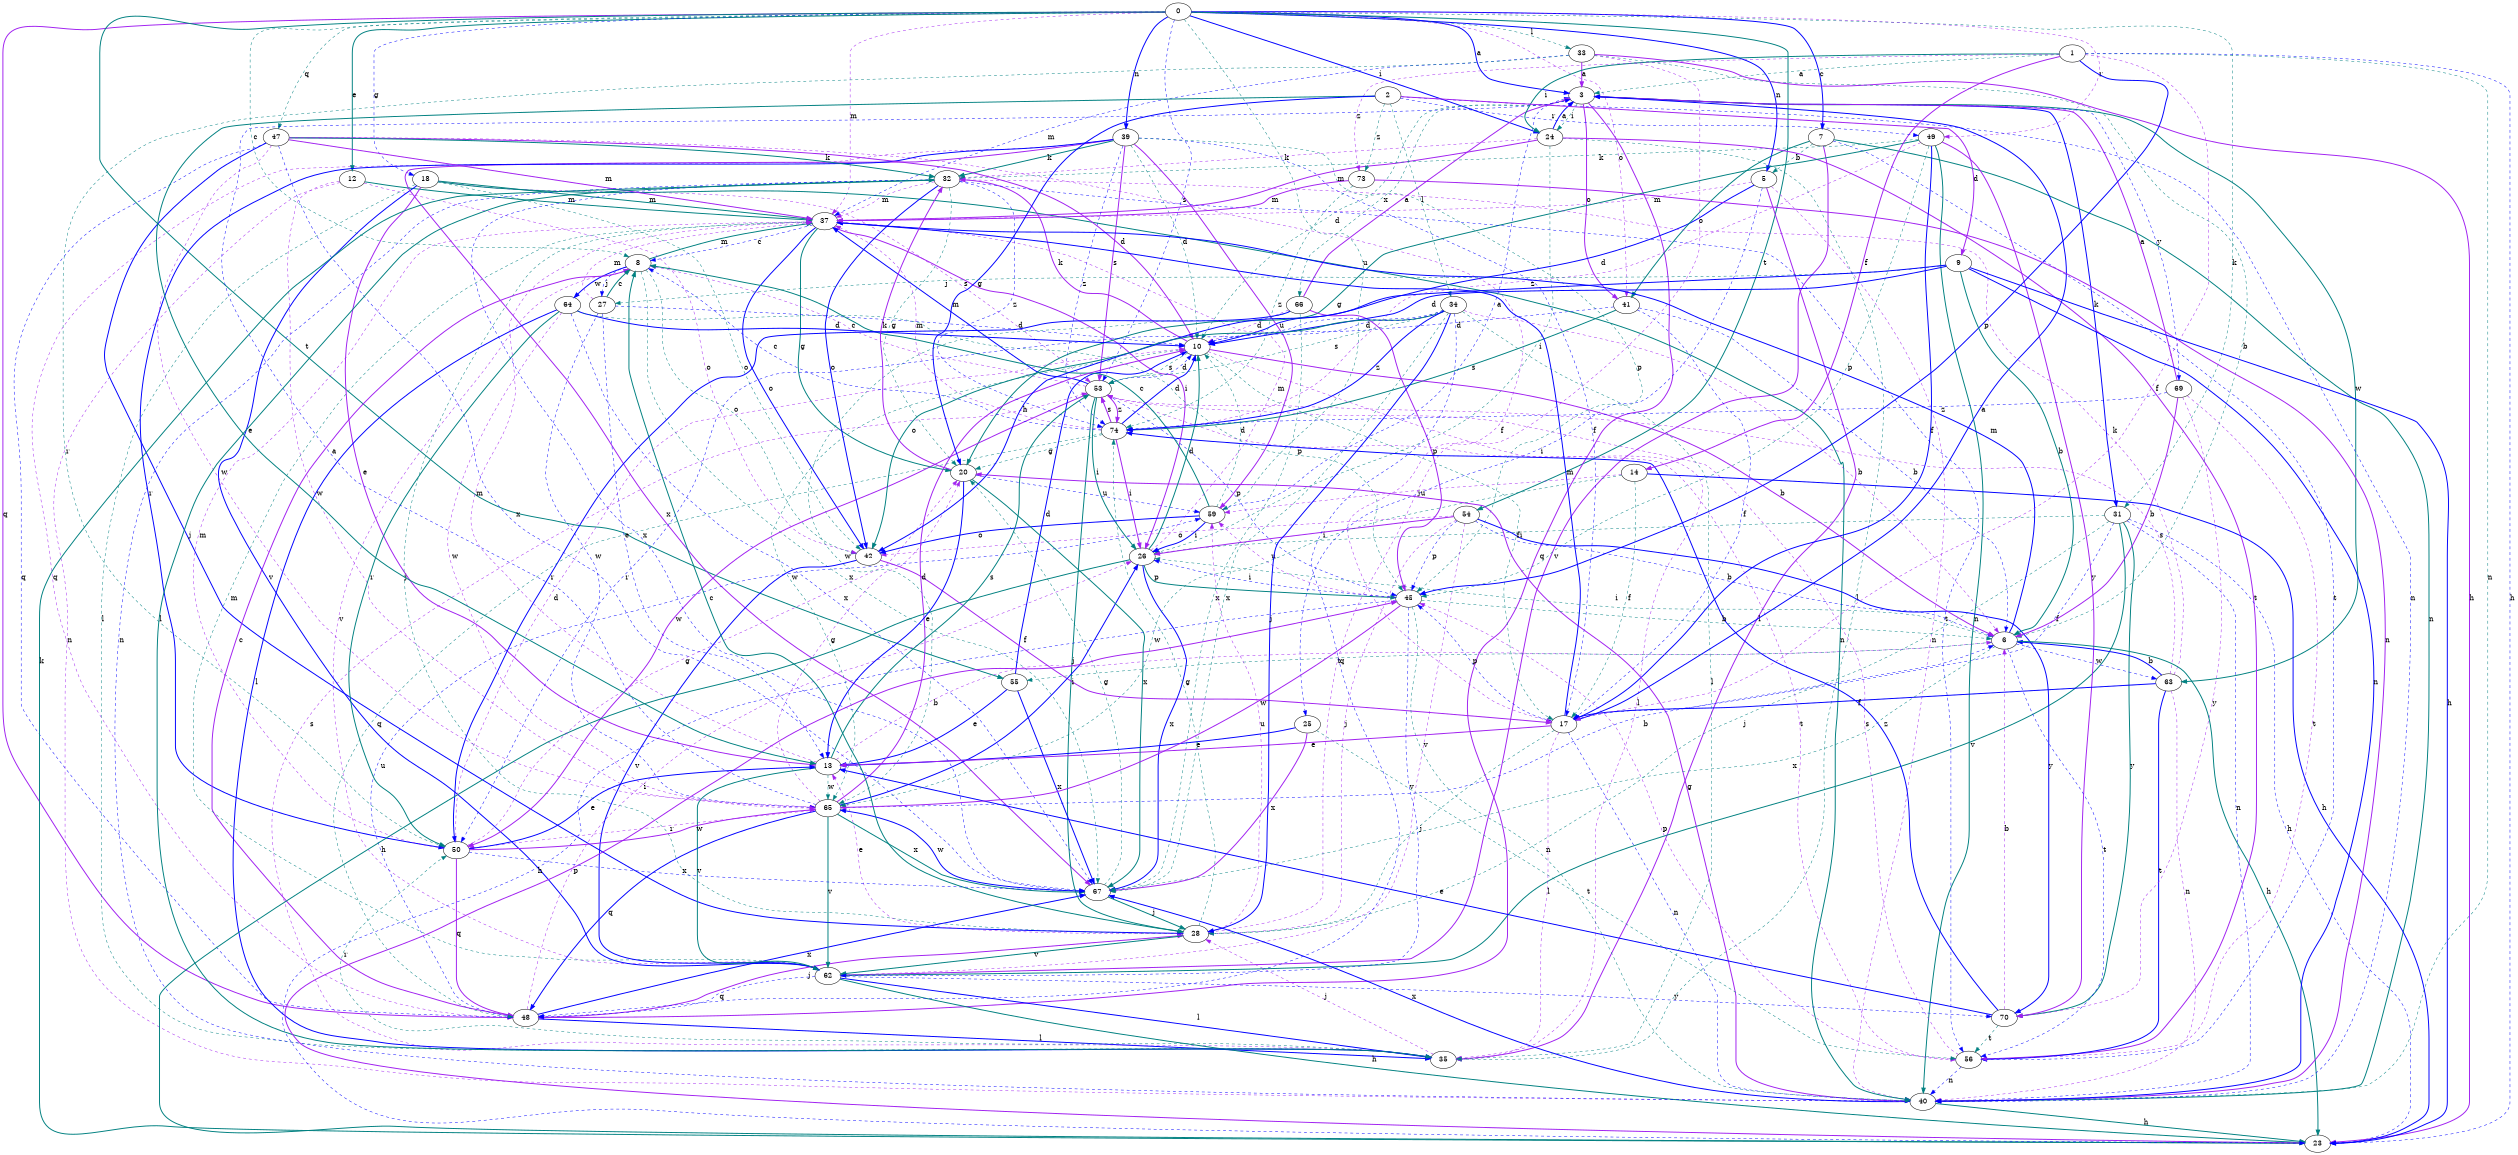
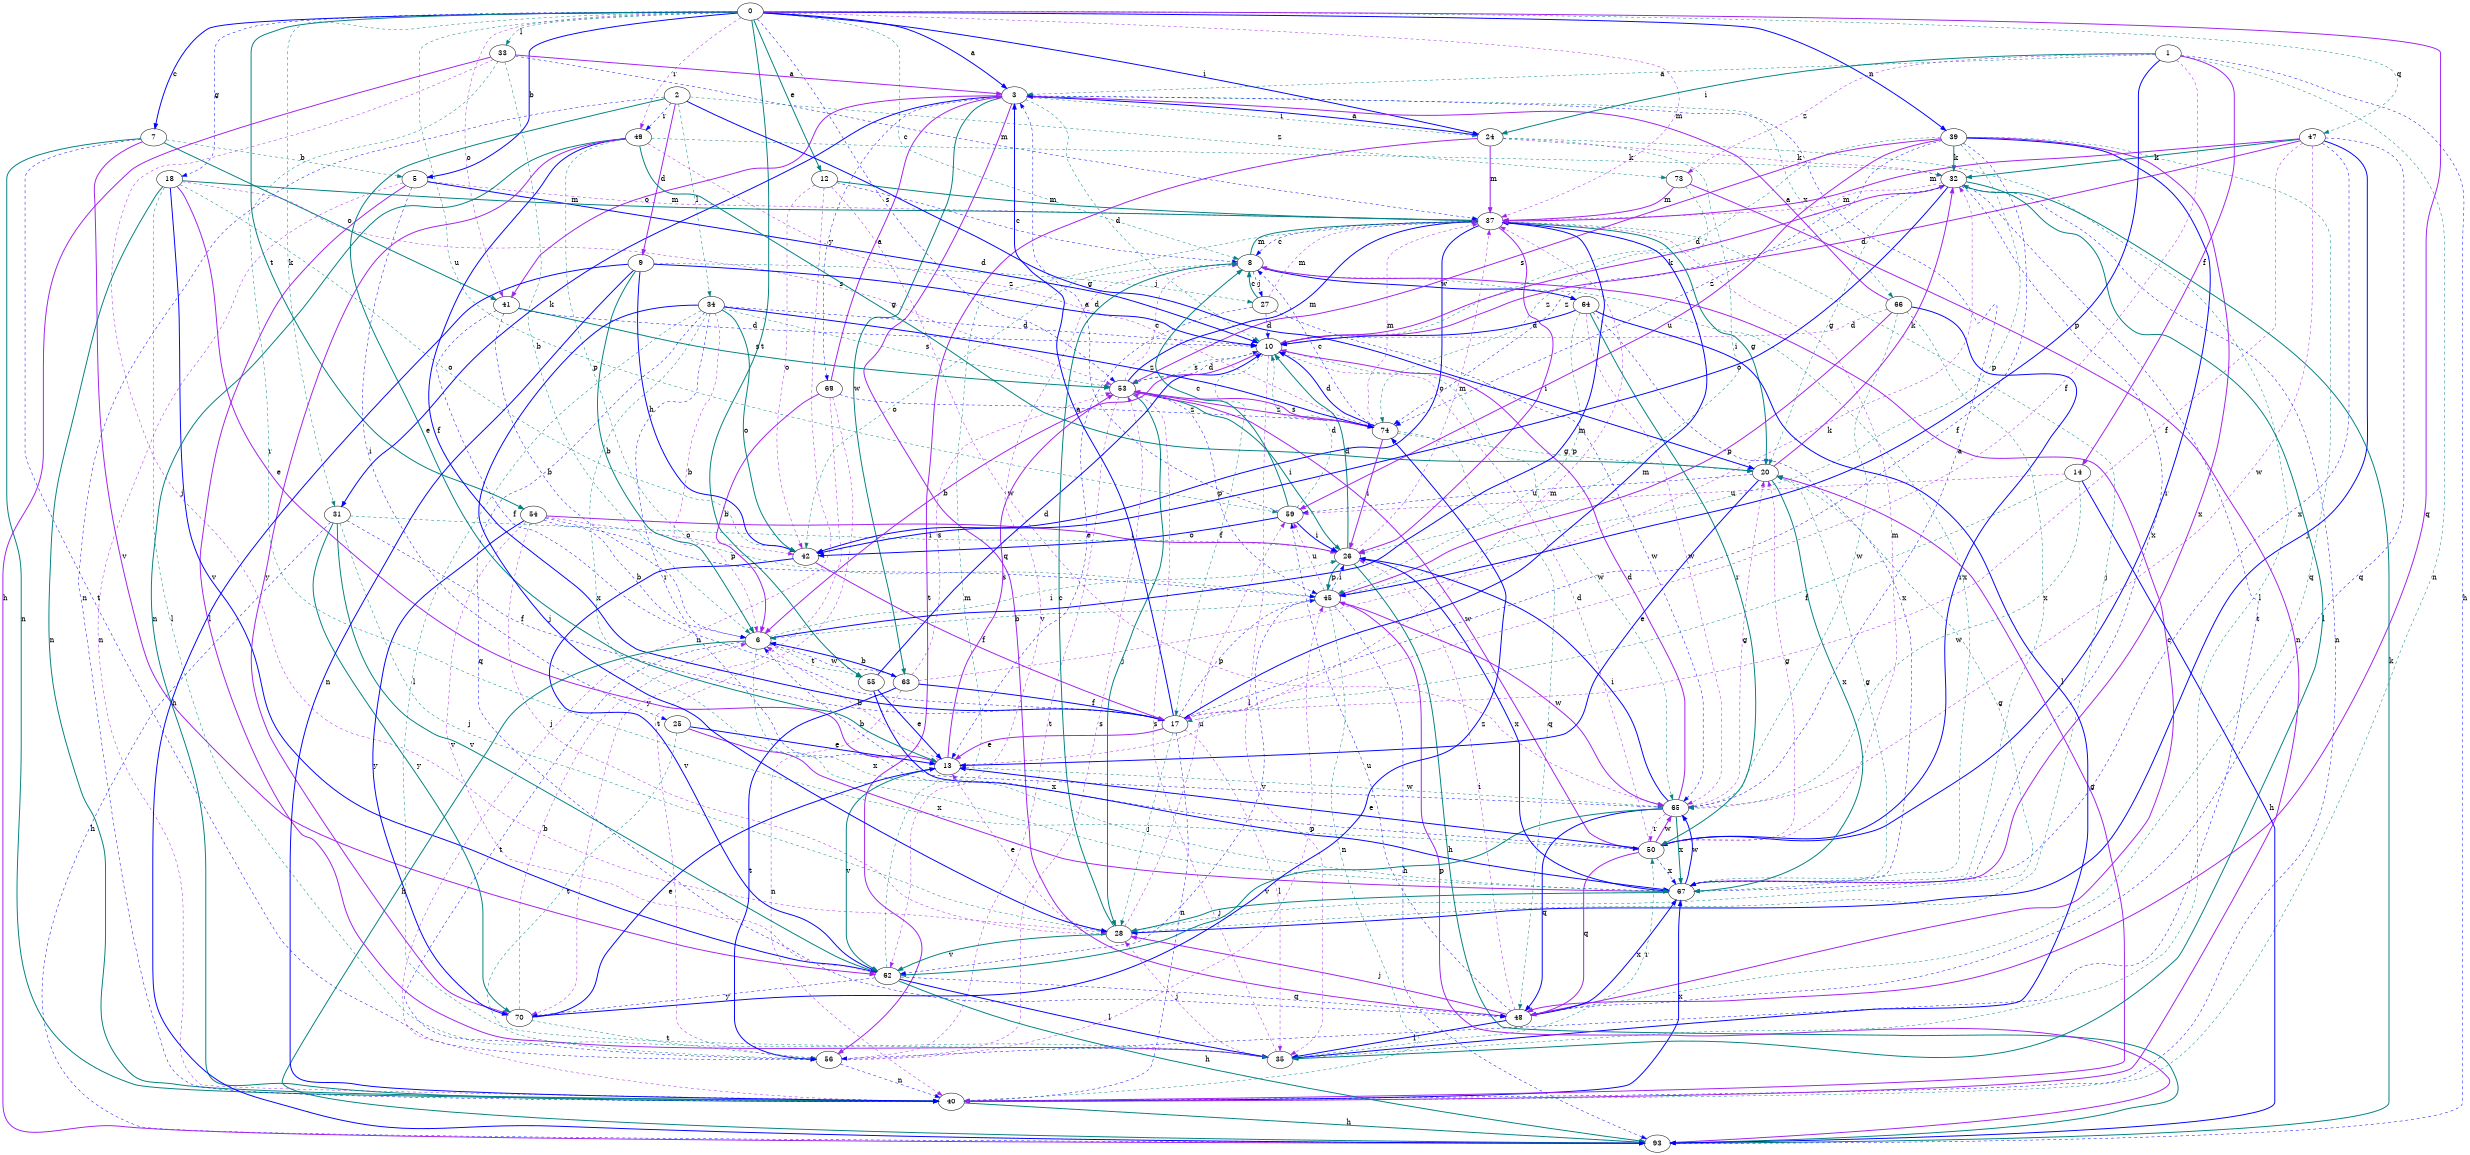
  strict digraph {
    edge [color=blue style=dashed]
    0
    3
    5
    7
    8
    12
    18
    24
    31
    33
    37
    39
    41
    47
    48
    49
    53
    54
    55
    59
    10
    63
    66
    69
    40
    25
    35
    56
    62
    67
    27
    42
    64
    65
    13
    26
    32
    17
-   23
+   23 [label=93]
    28
    70
    6
    50
    20
    45
    74
    1
    14
    73
    2
    9
    34
    0 -> 3 [label=a style=bold]
-   0 -> 5 [label=n style=bold]
+   0 -> 5 [label=b style=bold]
    0 -> 7 [label=c style=bold]
    0 -> 8 [color=teal label=c]
    0 -> 12 [color=teal label=e style=bold]
    0 -> 18 [label=g]
    0 -> 24 [label=i style=bold]
    0 -> 31 [color=teal label=k]
    0 -> 33 [color=teal label=l]
    0 -> 37 [color=purple label=m]
    0 -> 39 [label=n style=bold]
    0 -> 41 [color=purple label=o]
    0 -> 47 [color=teal label=q]
    0 -> 48 [color=purple label=q style=bold]
    0 -> 49 [color=purple label=r]
    0 -> 53 [label=s]
    0 -> 54 [color=teal label=t style=bold]
    0 -> 55 [color=teal label=t style=bold]
    0 -> 59 [color=teal label=u]
    3 -> 24 [color=teal label=i]
    3 -> 31 [label=k style=bold]
    3 -> 41 [color=purple label=o style=bold]
    3 -> 48 [color=purple label=q style=bold]
    3 -> 10 [color=teal label=d]
    3 -> 63 [color=teal label=w style=bold]
    3 -> 66 [color=teal label=x]
    3 -> 69 [label=y]
    5 -> 37 [color=purple label=m]
    5 -> 10 [label=d style=bold]
    5 -> 40 [color=purple label=n]
    5 -> 25 [label=i]
    5 -> 35 [color=purple label=l style=bold]
    7 -> 5 [color=teal label=b]
    7 -> 41 [color=teal label=o style=bold]
    7 -> 40 [color=teal label=n style=bold]
    7 -> 56 [label=t]
    7 -> 62 [color=purple label=v style=bold]
    8 -> 37 [color=teal label=m style=bold]
    8 -> 62 [color=purple label=v]
    8 -> 67 [color=teal label=x]
    8 -> 27 [label=j]
    8 -> 42 [color=teal label=o]
    8 -> 64 [label=w style=bold]
+   12 -> 8 [label=c]
    12 -> 37 [color=teal label=m style=bold]
    12 -> 40 [color=purple label=n]
    12 -> 42 [color=purple label=o]
    12 -> 65 [color=purple label=w]
    18 -> 37 [color=teal label=m style=bold]
    18 -> 53 [color=purple label=s]
    18 -> 40 [color=teal label=n style=bold]
    18 -> 35 [color=teal label=l]
    18 -> 62 [label=v style=bold]
    18 -> 42 [color=teal label=o]
    18 -> 13 [color=purple label=e style=bold]
    24 -> 3 [label=a style=bold]
    24 -> 37 [color=purple label=m style=bold]
    24 -> 35 [color=teal label=l]
    24 -> 56 [color=purple label=t style=bold]
    24 -> 26 [color=teal label=i]
    24 -> 32 [color=purple label=k]
-   31 -> 40 [label=n]
    31 -> 62 [color=teal label=v style=bold]
    31 -> 26 [color=teal label=i]
    31 -> 17 [label=f]
    31 -> 23 [label=h]
    31 -> 28 [color=teal label=j]
    31 -> 70 [color=teal label=y style=bold]
    33 -> 3 [color=purple label=a style=bold]
    33 -> 37 [label=m]
    33 -> 23 [color=purple label=h style=bold]
    33 -> 28 [color=purple label=j]
    33 -> 6 [color=teal label=b]
    33 -> 50 [color=teal label=r]
    37 -> 8 [label=c]
    37 -> 42 [label=o style=bold]
    37 -> 26 [color=purple label=i style=bold]
    37 -> 28 [color=teal label=j]
    37 -> 20 [color=teal label=g style=bold]
-   39 -> 48 [color=purple label=q]
+   39 -> 48 [color=teal label=q]
    39 -> 53 [color=purple label=s style=bold]
    39 -> 59 [color=purple label=u style=bold]
    39 -> 10 [color=teal label=d]
    39 -> 67 [color=purple label=x style=bold]
    39 -> 32 [color=teal label=k style=bold]
    39 -> 17 [label=f]
    39 -> 50 [label=r style=bold]
    39 -> 45 [color=teal label=p]
    39 -> 74 [label=z]
-   41 -> 74 [color=teal label=s style=bold]
+   41 -> 53 [color=teal label=s style=bold]
    41 -> 10 [label=d]
    41 -> 17 [label=f]
    41 -> 6 [label=b]
    47 -> 37 [color=purple label=m style=bold]
    47 -> 48 [label=q]
    47 -> 10 [color=purple label=d style=bold]
    47 -> 67 [label=x]
    47 -> 65 [color=purple label=w]
    47 -> 32 [color=teal label=k style=bold]
    47 -> 17 [color=purple label=f]
    47 -> 28 [label=j style=bold]
    48 -> 8 [color=purple label=c style=bold]
    48 -> 59 [label=u]
    48 -> 35 [label=l style=bold]
    48 -> 67 [label=x style=bold]
    48 -> 26 [color=purple label=i]
    48 -> 28 [color=purple label=j style=bold]
    49 -> 40 [color=teal label=n style=bold]
    49 -> 32 [color=teal label=k]
    49 -> 17 [label=f style=bold]
    49 -> 70 [color=purple label=y style=bold]
    49 -> 20 [color=teal label=g style=bold]
    49 -> 45 [color=teal label=p]
    49 -> 74 [color=purple label=z]
    53 -> 8 [color=purple label=c]
    53 -> 37 [label=m style=bold]
    53 -> 10 [label=d]
    53 -> 56 [color=purple label=t]
    53 -> 26 [color=teal label=i style=bold]
    53 -> 28 [color=teal label=j style=bold]
    53 -> 50 [color=purple label=w style=bold]
    53 -> 45 [label=p]
    53 -> 74 [color=purple label=z style=bold]
    54 -> 62 [color=purple label=v]
    54 -> 42 [color=purple label=o]
    54 -> 26 [color=purple label=i style=bold]
    54 -> 28 [color=purple label=j]
    54 -> 70 [label=y style=bold]
    54 -> 6 [label=b]
    54 -> 45 [label=p]
    55 -> 10 [label=d style=bold]
    55 -> 67 [label=x style=bold]
    55 -> 13 [label=e style=bold]
    59 -> 3 [label=a]
    59 -> 8 [color=teal label=c style=bold]
    59 -> 10 [color=teal label=d]
    59 -> 42 [label=o style=bold]
    59 -> 26 [label=i style=bold]
    10 -> 53 [color=teal label=s]
    10 -> 35 [color=purple label=l]
    10 -> 65 [color=teal label=w]
    10 -> 32 [color=purple label=k style=bold]
    10 -> 17 [color=teal label=f]
    10 -> 6 [color=purple label=b style=bold]
    63 -> 53 [color=purple label=s]
    63 -> 40 [color=purple label=n]
    63 -> 56 [label=t style=bold]
    63 -> 32 [color=purple label=k]
    63 -> 17 [label=f style=bold]
    63 -> 6 [label=b style=bold]
    66 -> 3 [color=purple label=a style=bold]
    66 -> 10 [color=purple label=d]
    66 -> 67 [color=teal label=x]
    66 -> 65 [color=teal label=w]
    66 -> 50 [label=r style=bold]
    66 -> 45 [color=purple label=p style=bold]
    69 -> 3 [color=purple label=a style=bold]
    69 -> 56 [color=purple label=t]
    69 -> 70 [color=purple label=y]
    69 -> 6 [color=purple label=b style=bold]
    69 -> 74 [label=z]
    40 -> 67 [label=x style=bold]
    40 -> 23 [color=teal label=h style=bold]
    40 -> 20 [color=purple label=g style=bold]
    25 -> 56 [color=teal label=t]
    25 -> 67 [color=purple label=x style=bold]
    25 -> 13 [label=e style=bold]
    35 -> 53 [color=purple label=s]
    35 -> 28 [color=purple label=j]
    35 -> 50 [color=teal label=r]
    56 -> 53 [color=purple label=s]
    56 -> 40 [label=n]
    56 -> 45 [color=purple label=p]
    62 -> 37 [color=teal label=m]
    62 -> 48 [label=q]
    62 -> 35 [label=l style=bold]
    62 -> 23 [color=teal label=h style=bold]
    62 -> 70 [label=y]
    67 -> 65 [label=w style=bold]
    67 -> 28 [color=teal label=j style=bold]
    67 -> 20 [color=teal label=g]
    27 -> 8 [color=teal label=c style=bold]
    27 -> 37 [color=purple label=m]
    27 -> 10 [label=d]
    27 -> 65 [label=w]
    27 -> 13 [label=e]
    42 -> 62 [label=v style=bold]
    42 -> 17 [color=purple label=f style=bold]
    64 -> 10 [label=d style=bold]
    64 -> 35 [label=l style=bold]
    64 -> 67 [label=x]
    64 -> 65 [color=purple label=w]
    64 -> 50 [color=teal label=r style=bold]
    64 -> 45 [color=teal label=p]
    65 -> 3 [label=a]
    65 -> 48 [label=q style=bold]
    65 -> 10 [color=purple label=d style=bold]
    65 -> 62 [color=teal label=v style=bold]
    65 -> 67 [color=teal label=x style=bold]
    65 -> 26 [label=i style=bold]
    65 -> 6 [label=b]
    65 -> 50 [color=purple label=r]
    65 -> 20 [color=purple label=g]
    13 -> 37 [color=purple label=m]
-   13 -> 53 [color=teal label=s style=bold]
+   13 -> 53 [color=purple label=s style=bold]
    13 -> 62 [color=teal label=v style=bold]
    13 -> 65 [color=teal label=w]
    13 -> 6 [color=purple label=b]
    26 -> 37 [color=purple label=m]
    26 -> 10 [color=teal label=d style=bold]
    26 -> 67 [label=x style=bold]
    26 -> 23 [color=teal label=h style=bold]
    26 -> 45 [color=teal label=p style=bold]
    32 -> 37 [color=purple label=m]
    32 -> 40 [label=n]
    32 -> 35 [color=teal label=l style=bold]
    32 -> 56 [label=t]
    32 -> 67 [label=x]
    32 -> 42 [label=o style=bold]
    32 -> 20 [color=teal label=g]
    32 -> 74 [label=z]
    17 -> 3 [label=a style=bold]
    17 -> 37 [label=m style=bold]
    17 -> 40 [label=n]
    17 -> 35 [color=purple label=l]
    17 -> 13 [color=purple label=e style=bold]
    17 -> 28 [color=teal label=j]
    17 -> 45 [label=p]
    23 -> 32 [color=teal label=k style=bold]
    23 -> 45 [color=purple label=p style=bold]
    28 -> 8 [color=teal label=c style=bold]
    28 -> 59 [color=purple label=u]
    28 -> 62 [color=teal label=v style=bold]
    28 -> 13 [color=purple label=e]
-   28 -> 74 [color=teal label=g]
+   28 -> 20 [color=teal label=g]
    70 -> 56 [color=teal label=t]
    70 -> 13 [label=e style=bold]
    70 -> 6 [color=purple label=b]
    70 -> 74 [label=z style=bold]
    6 -> 37 [label=m style=bold]
    6 -> 55 [color=teal label=t]
    6 -> 63 [label=w]
    6 -> 56 [label=t]
    6 -> 67 [color=teal label=x]
    6 -> 26 [color=teal label=i]
    6 -> 23 [color=teal label=h style=bold]
    50 -> 37 [color=purple label=m]
    50 -> 48 [color=purple label=q style=bold]
    50 -> 10 [color=purple label=d]
    50 -> 67 [label=x]
    50 -> 65 [color=purple label=w style=bold]
    50 -> 13 [label=e style=bold]
    50 -> 20 [color=purple label=g]
    20 -> 59 [label=u]
    20 -> 67 [color=teal label=x style=bold]
    20 -> 13 [label=e style=bold]
    20 -> 32 [color=purple label=k style=bold]
    45 -> 59 [color=purple label=u]
    45 -> 40 [color=teal label=n]
    45 -> 62 [label=v]
    45 -> 65 [color=purple label=w style=bold]
    45 -> 26 [label=i]
    45 -> 23 [label=h]
    45 -> 6 [color=teal label=b]
    74 -> 8 [label=c]
    74 -> 37 [color=purple label=m]
    74 -> 48 [color=teal label=q]
    74 -> 53 [color=purple label=s style=bold]
    74 -> 10 [label=d style=bold]
    74 -> 26 [color=purple label=i style=bold]
    74 -> 20 [color=teal label=g]
    1 -> 3 [color=teal label=a]
    1 -> 24 [color=teal label=i style=bold]
    1 -> 40 [color=teal label=n]
    1 -> 17 [color=purple label=f]
    1 -> 23 [label=h]
    1 -> 45 [label=p style=bold]
    1 -> 14 [color=purple label=f style=bold]
    1 -> 73 [color=purple label=z]
    14 -> 59 [color=purple label=u]
    14 -> 65 [color=teal label=w]
    14 -> 17 [color=teal label=f]
    14 -> 23 [label=h style=bold]
    73 -> 37 [color=purple label=m style=bold]
    73 -> 40 [color=purple label=n style=bold]
    73 -> 74 [color=teal label=z]
    2 -> 49 [label=r]
    2 -> 40 [label=n]
    2 -> 13 [color=teal label=e style=bold]
    2 -> 20 [label=g style=bold]
    2 -> 73 [color=teal label=z]
    2 -> 9 [color=purple label=d style=bold]
    2 -> 34 [color=teal label=l]
    9 -> 10 [label=d style=bold]
    9 -> 40 [label=n style=bold]
    9 -> 27 [color=teal label=j]
    9 -> 42 [label=h style=bold]
    9 -> 23 [label=h style=bold]
    9 -> 6 [color=teal label=b style=bold]
    34 -> 48 [label=q]
    34 -> 53 [color=teal label=s]
    34 -> 10 [label=d]
    34 -> 35 [color=teal label=l]
    34 -> 67 [color=teal label=x]
    34 -> 42 [color=teal label=o style=bold]
    34 -> 28 [label=j style=bold]
    34 -> 6 [color=purple label=b]
    34 -> 50 [label=r]
    34 -> 74 [label=z style=bold]
  }
